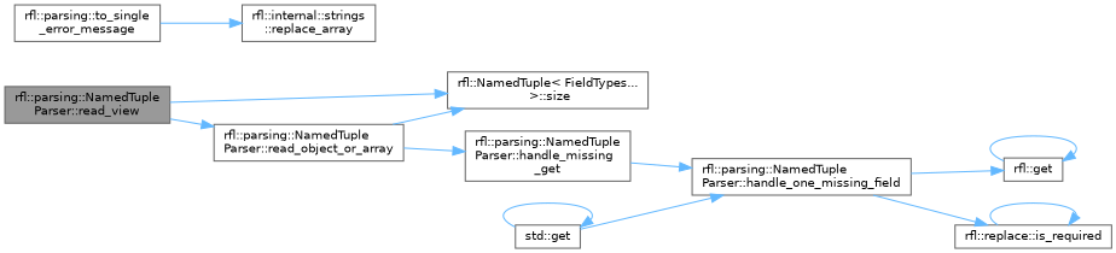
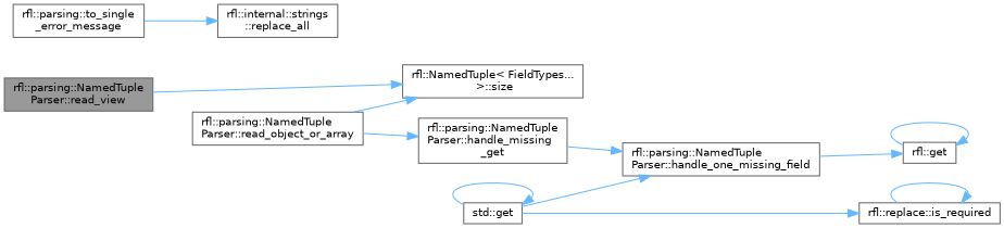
  digraph {
    rankdir=LR
    node [color=grey40 fillcolor=white fontname=Helvetica fontsize=10 shape=box style=filled]
    edge [color=steelblue1 fontname=Helvetica fontsize=10 labelfontname=Helvetica labelfontsize=10 style=solid]
    n1 [color=gray40 fillcolor=grey60 fontcolor=black height=0.2 label="rfl::parsing::NamedTuple\lParser::read_view" width=0.4]
    n2 [height=0.2 label="rfl::parsing::NamedTuple\lParser::read_object_or_array" width=0.4]
    n3 [height=0.2 label="rfl::NamedTuple\< FieldTypes...\l \>::size" width=0.4]
    n4 [height=0.2 label="rfl::parsing::NamedTuple\lParser::handle_missing\l_get" width=0.4]
    n5 [height=0.2 label="rfl::parsing::NamedTuple\lParser::handle_one_missing_field" width=0.4]
    n6 [height=0.2 label="rfl::parsing::to_single\l_error_message" width=0.4]
-   n7 [height=0.2 label="rfl::internal::strings\l::replace_array" width=0.4]
+   n7 [height=0.2 label="rfl::internal::strings\l::replace_all" width=0.4]
    n8 [height=0.2 label="rfl::get" width=0.4]
    n9 [height=0.2 label="rfl::replace::is_required" width=0.4]
    n10 [height=0.2 label="std::get" width=0.4]
-   n1 -> n2
    n1 -> n3
    n2 -> n3
    n2 -> n4
    n4 -> n5
    n5 -> n8
-   n5 -> n9
+   n10 -> n9
    n6 -> n7
    n8 -> n8
    n9 -> n9
    n10 -> n5
    n10 -> n10
  }
